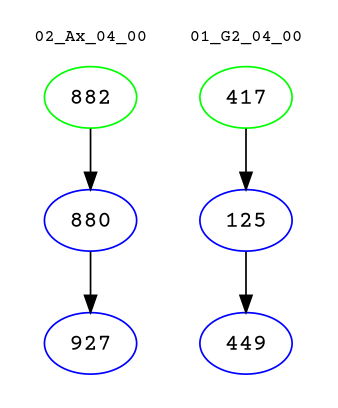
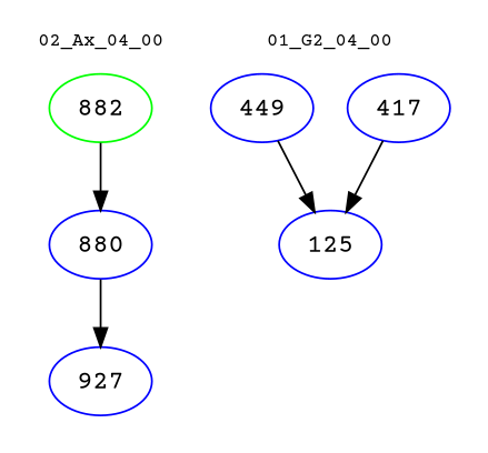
  digraph {
    fontname="Courier Prime"
    node [color=blue fontname="Courier Prime"]
    edge [color=black fontname="Courier Prime"]
    n1 [color=green label=882]
    n2 [label=880]
    n3 [label=927]
-   n4 [color=green label=417]
+   n4 [label=417]
    n5 [label=125]
    n6 [label=449]
    subgraph cluster_1 {
      color=white
      fontsize=10
      label="02_Ax_04_00"
      n1
      n2
      n3
    }
    subgraph cluster_2 {
      color=white
      fontsize=10
      label="01_G2_04_00"
      n4
      n5
      n6
    }
    n1 -> n2
    n2 -> n3
    n4 -> n5
-   n5 -> n6
+   n6 -> n5
  }
